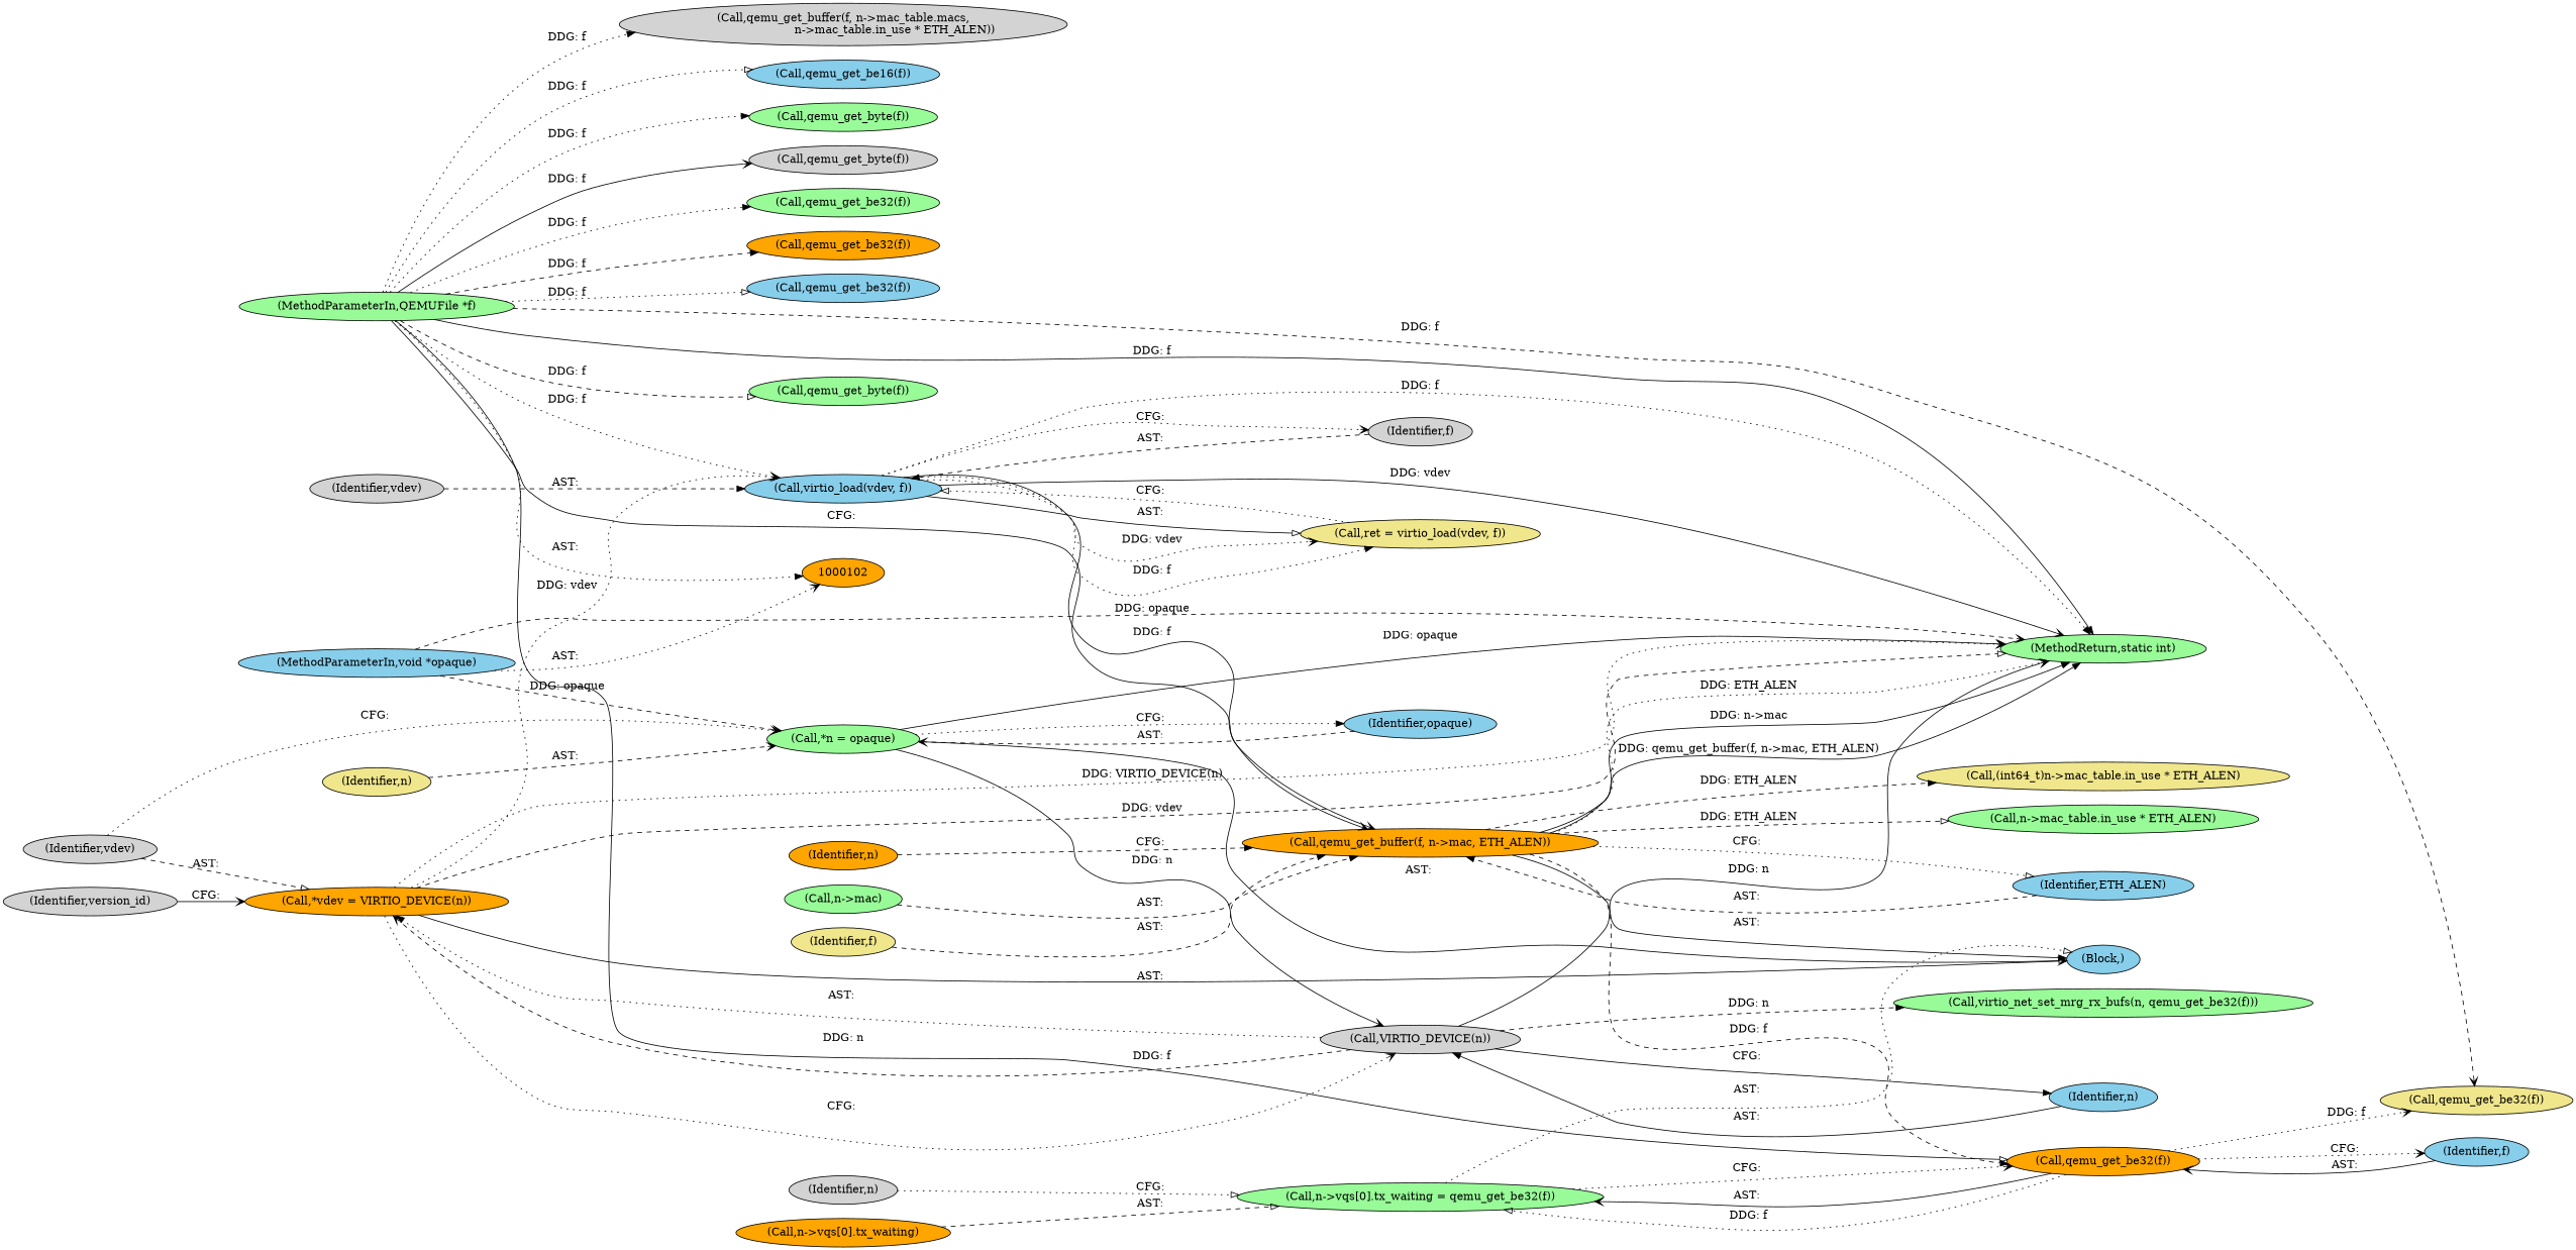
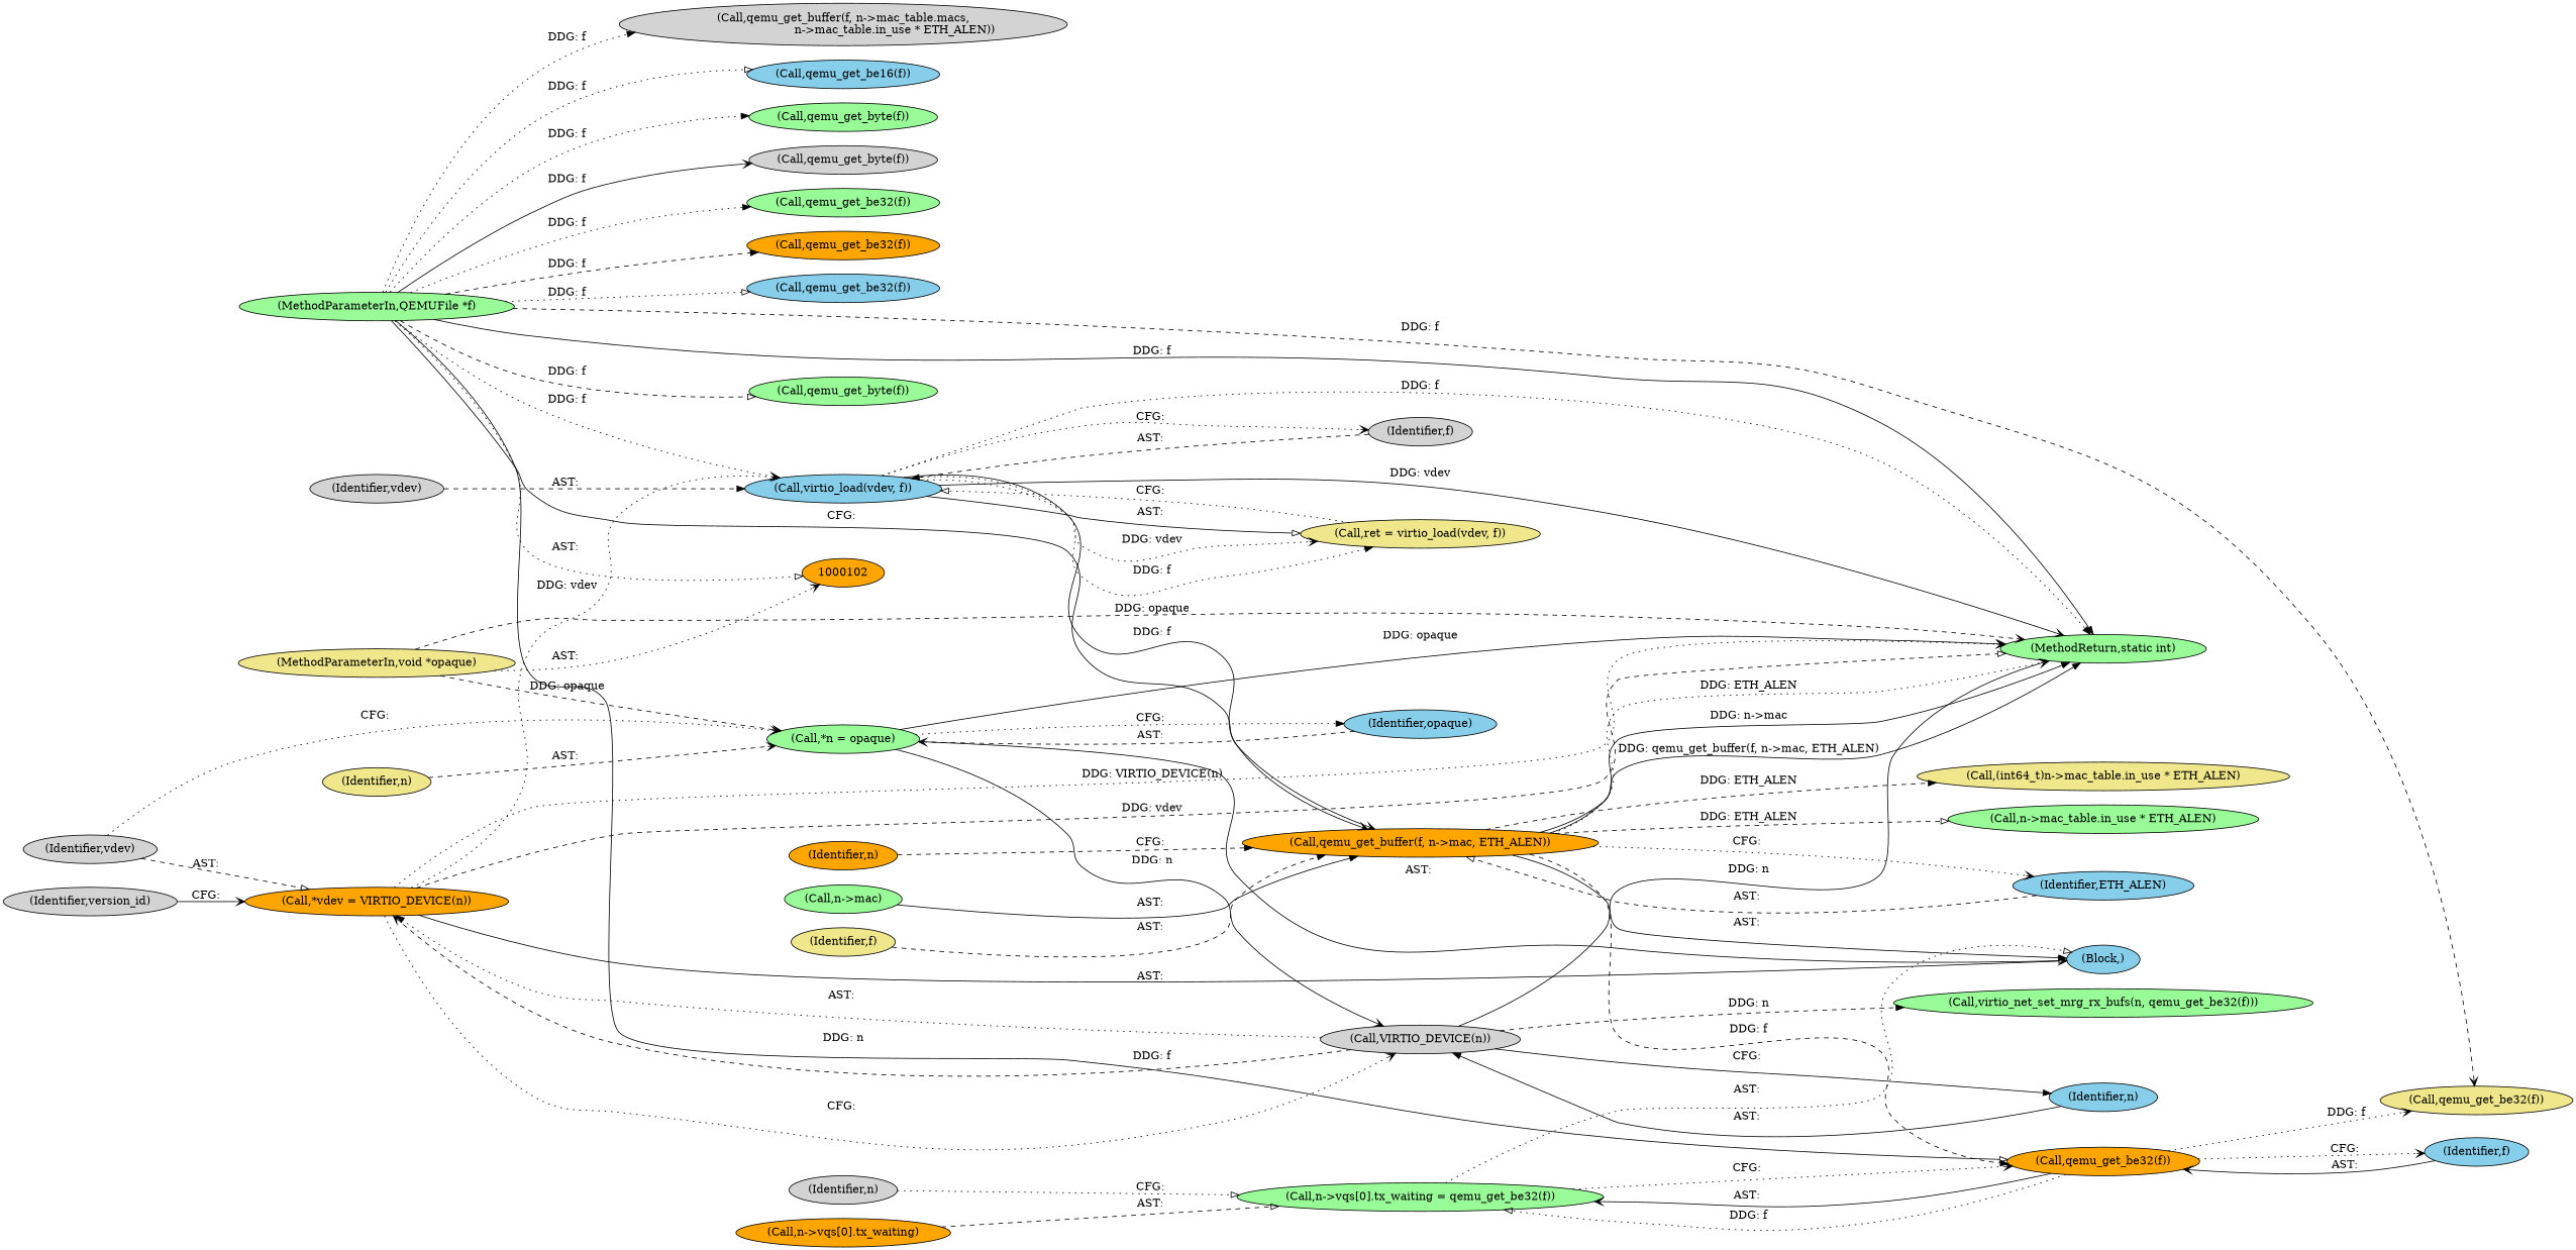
  digraph {
    rankdir=LR
    node [fillcolor=palegreen style=filled]
    edge [arrowhead=vee style=dotted]
    n1 [label="(Call,n->vqs[0].tx_waiting = qemu_get_be32(f))"]
    n2 [fillcolor=orange label="(Call,qemu_get_be32(f))"]
    n3 [fillcolor=skyblue label="(Block,)"]
    n4 [fillcolor=khaki label="(Call,qemu_get_be32(f))"]
    n5 [fillcolor=skyblue label="(Identifier,f)"]
    n6 [label="(MethodReturn,static int)"]
    n7 [fillcolor=orange label="(Call,qemu_get_buffer(f, n->mac, ETH_ALEN))"]
    n8 [fillcolor=skyblue label="(Identifier,ETH_ALEN)"]
    n9 [fillcolor=khaki label="(Call,(int64_t)n->mac_table.in_use * ETH_ALEN)"]
    n10 [label="(Call,n->mac_table.in_use * ETH_ALEN)"]
    n11 [fillcolor=skyblue label="(Call,virtio_load(vdev, f))"]
    n12 [fillcolor=khaki label="(Call,ret = virtio_load(vdev, f))"]
    n13 [fillcolor=lightgrey label="(Identifier,f)"]
    n14 [fillcolor=orange label="(Call,*vdev = VIRTIO_DEVICE(n))"]
    n15 [fillcolor=lightgrey label="(Call,VIRTIO_DEVICE(n))"]
    n16 [fillcolor=skyblue label="(Identifier,n)"]
    n17 [label="(Call,virtio_net_set_mrg_rx_bufs(n, qemu_get_be32(f)))"]
    n18 [label="(Call,*n = opaque)"]
    n19 [fillcolor=skyblue label="(Identifier,opaque)"]
-   n20 [fillcolor=skyblue label="(MethodParameterIn,void *opaque)"]
+   n20 [fillcolor=khaki label="(MethodParameterIn,void *opaque)"]
    1000102 [fillcolor=orange]
    n22 [label="(MethodParameterIn,QEMUFile *f)"]
    n23 [label="(Call,qemu_get_byte(f))"]
    n24 [fillcolor=lightgrey label="(Call,qemu_get_buffer(f, n->mac_table.macs,\n                             n->mac_table.in_use * ETH_ALEN))"]
    n25 [fillcolor=skyblue label="(Call,qemu_get_be16(f))"]
    n26 [label="(Call,qemu_get_byte(f))"]
    n27 [fillcolor=lightgrey label="(Call,qemu_get_byte(f))"]
    n28 [label="(Call,qemu_get_be32(f))"]
    n29 [fillcolor=orange label="(Call,qemu_get_be32(f))"]
    n30 [fillcolor=skyblue label="(Call,qemu_get_be32(f))"]
    n31 [fillcolor=lightgrey label="(Identifier,n)"]
    n32 [fillcolor=orange label="(Call,n->vqs[0].tx_waiting)"]
    n33 [fillcolor=lightgrey label="(Identifier,vdev)"]
    n34 [fillcolor=lightgrey label="(Identifier,version_id)"]
    n35 [fillcolor=orange label="(Identifier,n)"]
    n36 [fillcolor=lightgrey label="(Identifier,vdev)"]
    n37 [label="(Call,n->mac)"]
    n38 [fillcolor=khaki label="(Identifier,n)"]
    n39 [fillcolor=khaki label="(Identifier,f)"]
    n1 -> n2 [label="CFG: "]
    n1 -> n3 [arrowhead=onormal label="AST: "]
    n2 -> n1 [label="AST: " style=solid]
    n2 -> n1 [arrowhead=onormal label="DDG: f"]
    n2 -> n4 [label="DDG: f"]
    n2 -> n5 [label="CFG: "]
    n5 -> n2 [label="AST: " style=solid]
    n7 -> n2 [arrowhead=normal label="DDG: f" style=dashed]
    n7 -> n3 [arrowhead=normal label="AST: " style=solid]
    n7 -> n6 [arrowhead=normal label="DDG: n->mac" style=solid]
    n7 -> n6 [arrowhead=normal label="DDG: qemu_get_buffer(f, n->mac, ETH_ALEN)" style=solid]
    n7 -> n6 [label="DDG: ETH_ALEN"]
-   n7 -> n8 [arrowhead=onormal label="CFG: "]
+   n7 -> n8 [label="CFG: "]
    n7 -> n9 [arrowhead=normal label="DDG: ETH_ALEN" style=dashed]
    n7 -> n10 [arrowhead=onormal label="DDG: ETH_ALEN" style=dashed]
-   n8 -> n7 [arrowhead=normal label="AST: " style=dashed]
+   n8 -> n7 [arrowhead=onormal label="AST: " style=dashed]
    n11 -> n6 [arrowhead=normal label="DDG: f"]
    n11 -> n6 [label="DDG: vdev" style=solid]
    n11 -> n7 [label="DDG: f" style=solid]
    n11 -> n12 [arrowhead=onormal label="AST: " style=solid]
    n11 -> n12 [label="DDG: vdev"]
    n11 -> n12 [arrowhead=normal label="DDG: f"]
    n11 -> n13 [label="CFG: "]
    n12 -> n11 [arrowhead=onormal label="CFG: "]
    n13 -> n11 [arrowhead=normal label="AST: " style=dashed]
    n14 -> n3 [label="AST: " style=solid]
    n14 -> n6 [label="DDG: VIRTIO_DEVICE(n)"]
    n14 -> n6 [arrowhead=onormal label="DDG: vdev" style=dashed]
    n14 -> n11 [label="DDG: vdev"]
    n14 -> n15 [label="CFG: "]
    n15 -> n6 [label="DDG: n" style=solid]
    n15 -> n14 [arrowhead=normal label="AST: "]
    n15 -> n14 [label="DDG: n" style=dashed]
    n15 -> n16 [arrowhead=normal label="CFG: " style=solid]
    n15 -> n17 [arrowhead=normal label="DDG: n" style=dashed]
    n16 -> n15 [arrowhead=normal label="AST: " style=solid]
    n18 -> n3 [arrowhead=onormal label="AST: " style=solid]
    n18 -> n6 [label="DDG: opaque" style=solid]
    n18 -> n15 [label="DDG: n" style=solid]
    n18 -> n19 [arrowhead=normal label="CFG: "]
    n19 -> n18 [label="AST: " style=dashed]
    n20 -> n6 [label="DDG: opaque" style=dashed]
    n20 -> n18 [label="DDG: opaque" style=dashed]
    n20 -> 1000102 [label="AST: "]
    n22 -> n2 [arrowhead=onormal label="DDG: f" style=solid]
    n22 -> n4 [label="DDG: f" style=dashed]
    n22 -> n6 [arrowhead=normal label="DDG: f" style=solid]
    n22 -> n7 [label="CFG: " style=solid]
    n22 -> n11 [label="DDG: f"]
-   n22 -> 1000102 [arrowhead=normal label="AST: "]
+   n22 -> 1000102 [arrowhead=onormal label="AST: "]
    n22 -> n23 [arrowhead=onormal label="DDG: f" style=dashed]
    n22 -> n24 [arrowhead=normal label="DDG: f"]
    n22 -> n25 [arrowhead=onormal label="DDG: f"]
    n22 -> n26 [arrowhead=normal label="DDG: f"]
    n22 -> n27 [label="DDG: f" style=solid]
    n22 -> n28 [arrowhead=normal label="DDG: f"]
    n22 -> n29 [arrowhead=normal label="DDG: f" style=dashed]
    n22 -> n30 [arrowhead=onormal label="DDG: f"]
    n31 -> n1 [arrowhead=onormal label="CFG: "]
    n32 -> n1 [arrowhead=onormal label="AST: " style=dashed]
    n33 -> n14 [arrowhead=onormal label="AST: " style=dashed]
    n33 -> n18 [label="CFG: "]
    n34 -> n14 [label="CFG: " style=solid]
    n35 -> n7 [arrowhead=normal label="CFG: " style=dashed]
    n36 -> n11 [arrowhead=normal label="AST: " style=dashed]
-   n37 -> n7 [arrowhead=normal label="AST: " style=dashed]
+   n37 -> n7 [arrowhead=normal label="AST: " style=solid]
    n38 -> n18 [label="AST: " style=dashed]
    n39 -> n7 [arrowhead=normal label="AST: " style=dashed]
  }
